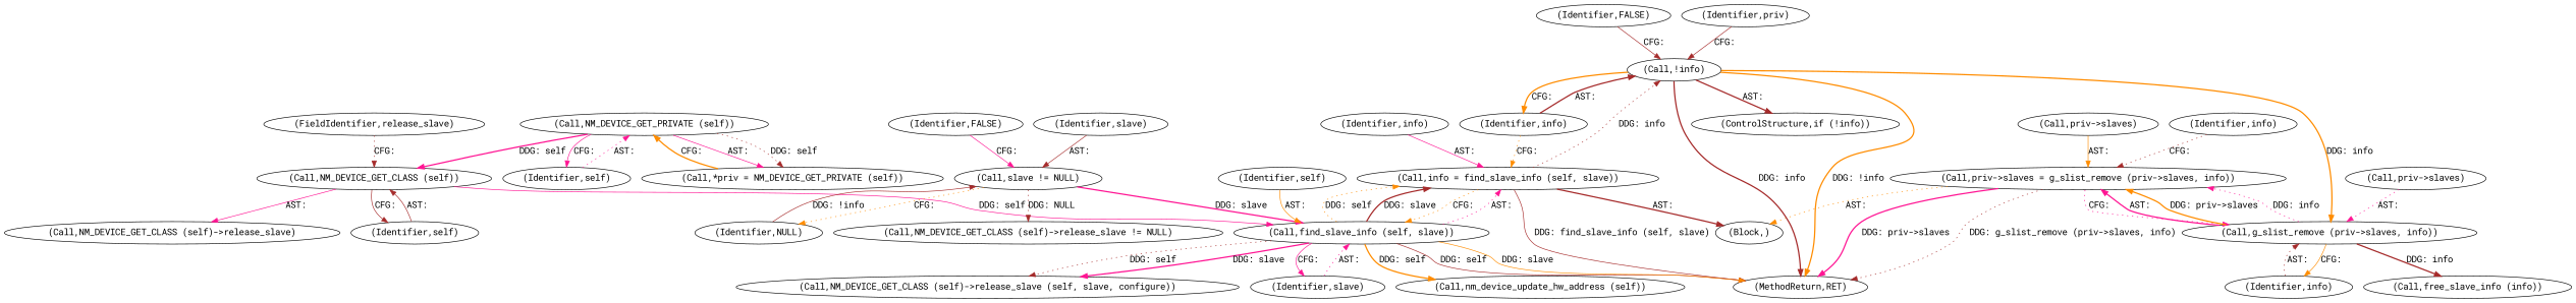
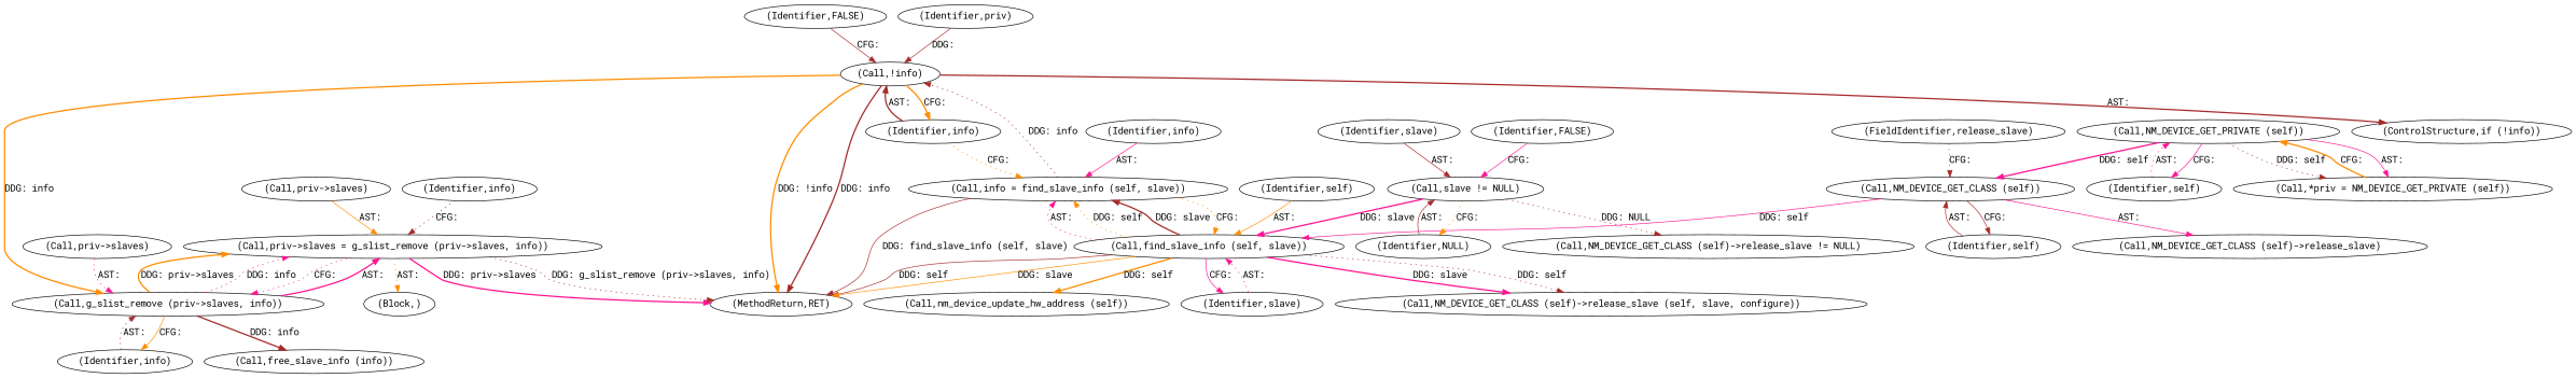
  digraph {
    fontname="Roboto Mono"
    node [fontname="Roboto Mono"]
    edge [color=brown fontname="Roboto Mono" style=dotted]
    n1 [label="(Call,priv->slaves = g_slist_remove (priv->slaves, info))"]
    n2 [label="(Call,g_slist_remove (priv->slaves, info))"]
    n3 [label="(Block,)"]
    n4 [label="(MethodReturn,RET)"]
    n5 [label="(Identifier,info)"]
    n6 [label="(Call,free_slave_info (info))"]
    n7 [label="(Call,!info)"]
    n8 [label="(ControlStructure,if (!info))"]
    n9 [label="(Identifier,info)"]
    n10 [label="(Call,info = find_slave_info (self, slave))"]
    n11 [label="(Call,find_slave_info (self, slave))"]
    n12 [label="(Call,nm_device_update_hw_address (self))"]
    n13 [label="(Call,NM_DEVICE_GET_CLASS (self)->release_slave (self, slave, configure))"]
    n14 [label="(Identifier,slave)"]
    n15 [label="(Call,NM_DEVICE_GET_CLASS (self))"]
    n16 [label="(Call,NM_DEVICE_GET_CLASS (self)->release_slave)"]
    n17 [label="(Identifier,self)"]
    n18 [label="(Call,NM_DEVICE_GET_PRIVATE (self))"]
    n19 [label="(Call,*priv = NM_DEVICE_GET_PRIVATE (self))"]
    n20 [label="(Identifier,self)"]
    n21 [label="(Call,slave != NULL)"]
    n22 [label="(Call,NM_DEVICE_GET_CLASS (self)->release_slave != NULL)"]
    n23 [label="(Identifier,NULL)"]
    n24 [label="(Identifier,self)"]
    n25 [label="(Call,priv->slaves)"]
    n26 [label="(Identifier,FALSE)"]
    n27 [label="(FieldIdentifier,release_slave)"]
    n28 [label="(Call,priv->slaves)"]
    n29 [label="(Identifier,priv)"]
    n30 [label="(Identifier,slave)"]
    n31 [label="(Identifier,info)"]
    n32 [label="(Identifier,FALSE)"]
    n33 [label="(Identifier,info)"]
    n1 -> n2 [color=deeppink label="CFG: "]
    n1 -> n3 [color=darkorange label="AST: "]
    n1 -> n4 [color=deeppink label="DDG: priv->slaves" style=bold]
    n1 -> n4 [label="DDG: g_slist_remove (priv->slaves, info)"]
    n2 -> n1 [color=deeppink label="AST: " style=bold]
    n2 -> n1 [color=darkorange label="DDG: priv->slaves" style=bold]
    n2 -> n1 [color=deeppink label="DDG: info"]
    n2 -> n5 [color=darkorange label="CFG: " style=solid]
    n2 -> n6 [label="DDG: info" style=bold]
    n5 -> n2 [label="AST: "]
    n7 -> n2 [color=darkorange label="DDG: info" style=bold]
    n7 -> n4 [color=darkorange label="DDG: !info" style=bold]
    n7 -> n4 [label="DDG: info" style=bold]
    n7 -> n8 [label="AST: " style=bold]
    n7 -> n9 [color=darkorange label="CFG: " style=bold]
    n9 -> n7 [label="AST: " style=bold]
    n9 -> n10 [color=darkorange label="CFG: "]
-   n10 -> n3 [label="AST: " style=bold]
    n10 -> n4 [label="DDG: find_slave_info (self, slave)" style=solid]
    n10 -> n7 [label="DDG: info"]
    n10 -> n11 [color=darkorange label="CFG: "]
    n11 -> n4 [label="DDG: self" style=solid]
    n11 -> n4 [color=darkorange label="DDG: slave" style=solid]
    n11 -> n10 [color=deeppink label="AST: "]
    n11 -> n10 [color=darkorange label="DDG: self"]
    n11 -> n10 [label="DDG: slave" style=bold]
    n11 -> n12 [color=darkorange label="DDG: self" style=bold]
    n11 -> n13 [label="DDG: self"]
    n11 -> n13 [color=deeppink label="DDG: slave" style=bold]
    n11 -> n14 [color=deeppink label="CFG: " style=solid]
    n14 -> n11 [color=deeppink label="AST: "]
    n15 -> n11 [color=deeppink label="DDG: self" style=solid]
    n15 -> n16 [color=deeppink label="AST: " style=solid]
    n15 -> n17 [label="CFG: " style=solid]
    n17 -> n15 [label="AST: " style=solid]
    n18 -> n15 [color=deeppink label="DDG: self" style=bold]
    n18 -> n19 [color=deeppink label="AST: " style=solid]
    n18 -> n19 [label="DDG: self"]
    n18 -> n20 [color=deeppink label="CFG: " style=solid]
    n19 -> n18 [color=darkorange label="CFG: " style=bold]
    n20 -> n18 [color=deeppink label="AST: "]
    n21 -> n11 [color=deeppink label="DDG: slave" style=bold]
    n21 -> n22 [label="DDG: NULL"]
    n21 -> n23 [color=darkorange label="CFG: "]
-   n23 -> n21 [label="DDG: !info" style=solid]
+   n23 -> n21 [label="AST: " style=solid]
    n24 -> n11 [color=darkorange label="AST: " style=solid]
    n25 -> n1 [color=darkorange label="AST: " style=solid]
    n26 -> n7 [label="CFG: " style=solid]
    n27 -> n15 [label="CFG: "]
    n28 -> n2 [color=deeppink label="AST: "]
-   n29 -> n7 [label="CFG: " style=solid]
+   n29 -> n7 [label="DDG: " style=solid]
    n30 -> n21 [label="AST: " style=solid]
    n31 -> n10 [color=deeppink label="AST: " style=solid]
    n32 -> n21 [color=deeppink label="CFG: " style=solid]
    n33 -> n1 [label="CFG: "]
  }
